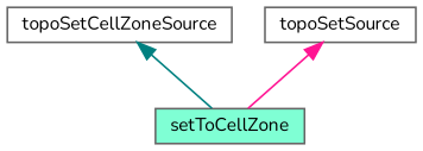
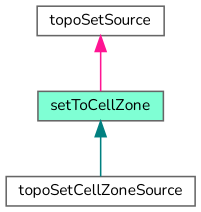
  digraph {
    fontname=Nunito
    node [color=gray40 fillcolor=white fontname=Nunito fontsize=10 shape=box style=filled]
    edge [dir=back fontname=Nunito fontsize=10 labelfontname=Helvetica labelfontsize=10 style=solid]
    n1 [fontcolor=black height=0.2 label=topoSetCellZoneSource width=0.4]
    n2 [fillcolor=aquamarine height=0.2 label=setToCellZone width=0.4]
    n3 [height=0.2 label=topoSetSource width=0.4]
-   n1 -> n2 [color=teal]
+   n2 -> n1 [color=teal]
    n3 -> n2 [color=deeppink]
  }
